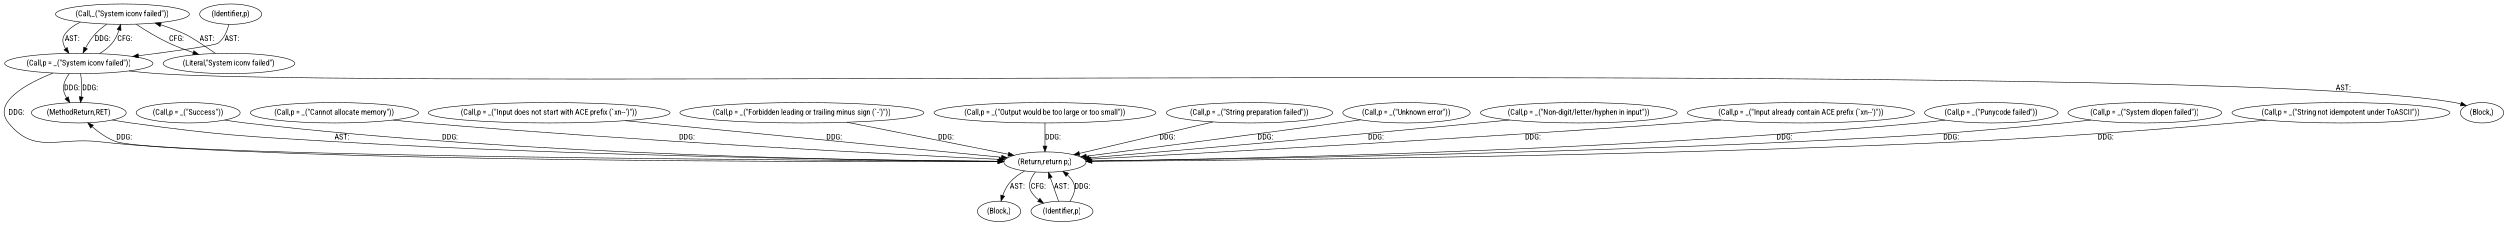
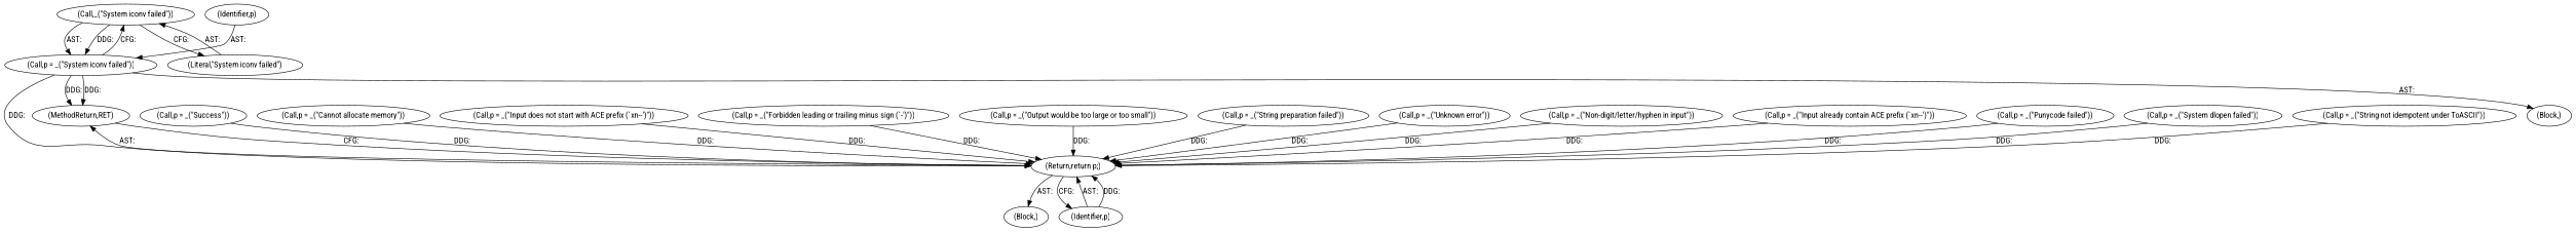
  digraph {
    fontname="Roboto Condensed"
    node [fontname="Roboto Condensed"]
    edge [fontname="Roboto Condensed"]
    n1 [label="(Call,_(\"System iconv failed\"))"]
    n2 [label="(Call,p = _(\"System iconv failed\"))"]
    n3 [label="(Literal,\"System iconv failed\")"]
    n4 [label="(Return,return p;)"]
    n5 [label="(Block,)"]
    n6 [label="(MethodReturn,RET)"]
    n7 [label="(Block,)"]
    n8 [label="(Identifier,p)"]
    n9 [label="(Call,p = _(\"Success\"))"]
    n10 [label="(Call,p = _(\"Cannot allocate memory\"))"]
    n11 [label="(Call,p = _(\"Input does not start with ACE prefix (`xn--')\"))"]
    n12 [label="(Call,p = _(\"Forbidden leading or trailing minus sign (`-')\"))"]
    n13 [label="(Call,p = _(\"Output would be too large or too small\"))"]
    n14 [label="(Call,p = _(\"String preparation failed\"))"]
    n15 [label="(Call,p = _(\"Unknown error\"))"]
    n16 [label="(Call,p = _(\"Non-digit/letter/hyphen in input\"))"]
    n17 [label="(Call,p = _(\"Input already contain ACE prefix (`xn--')\"))"]
    n18 [label="(Call,p = _(\"Punycode failed\"))"]
    n19 [label="(Identifier,p)"]
    n20 [label="(Call,p = _(\"System dlopen failed\"))"]
    n21 [label="(Call,p = _(\"String not idempotent under ToASCII\"))"]
    n1 -> n2 [label="AST: "]
    n1 -> n2 [label="DDG: "]
    n1 -> n3 [label="CFG: "]
    n2 -> n1 [label="CFG: "]
    n2 -> n4 [label="DDG: "]
    n2 -> n5 [label="AST: "]
    n2 -> n6 [label="DDG: "]
    n2 -> n6 [label="DDG: "]
    n3 -> n1 [label="AST: "]
-   n4 -> n6 [label="DDG: "]
+   n4 -> n6 [label="AST: "]
    n4 -> n7 [label="AST: "]
    n4 -> n8 [label="CFG: "]
-   n6 -> n4 [label="AST: "]
+   n6 -> n4 [label="CFG: "]
    n8 -> n4 [label="AST: "]
    n8 -> n4 [label="DDG: "]
    n9 -> n4 [label="DDG: "]
    n10 -> n4 [label="DDG: "]
    n11 -> n4 [label="DDG: "]
    n12 -> n4 [label="DDG: "]
    n13 -> n4 [label="DDG: "]
    n14 -> n4 [label="DDG: "]
    n15 -> n4 [label="DDG: "]
    n16 -> n4 [label="DDG: "]
    n17 -> n4 [label="DDG: "]
    n18 -> n4 [label="DDG: "]
    n19 -> n2 [label="AST: "]
    n20 -> n4 [label="DDG: "]
    n21 -> n4 [label="DDG: "]
  }
